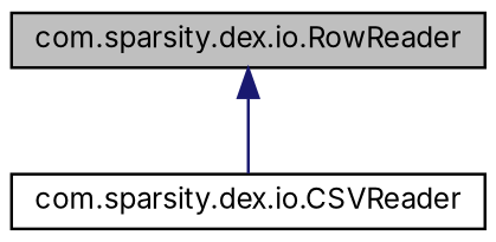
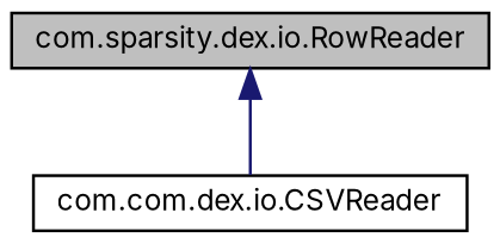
  digraph {
    fontname=Inter
    node [color=black fontname=Inter fontsize=10 shape=record style=filled]
    n1 [fillcolor=grey75 fontcolor=black height=0.2 label="com.sparsity.dex.io.RowReader" width=0.4]
-   n2 [fillcolor=white height=0.2 label="com.sparsity.dex.io.CSVReader" width=0.4]
+   n2 [fillcolor=white height=0.2 label="com.com.dex.io.CSVReader" width=0.4]
    n1 -> n2 [color=midnightblue dir=back fontname=Inter fontsize=10 labelfontname=FreeSans labelfontsize=10 style=solid]
  }
